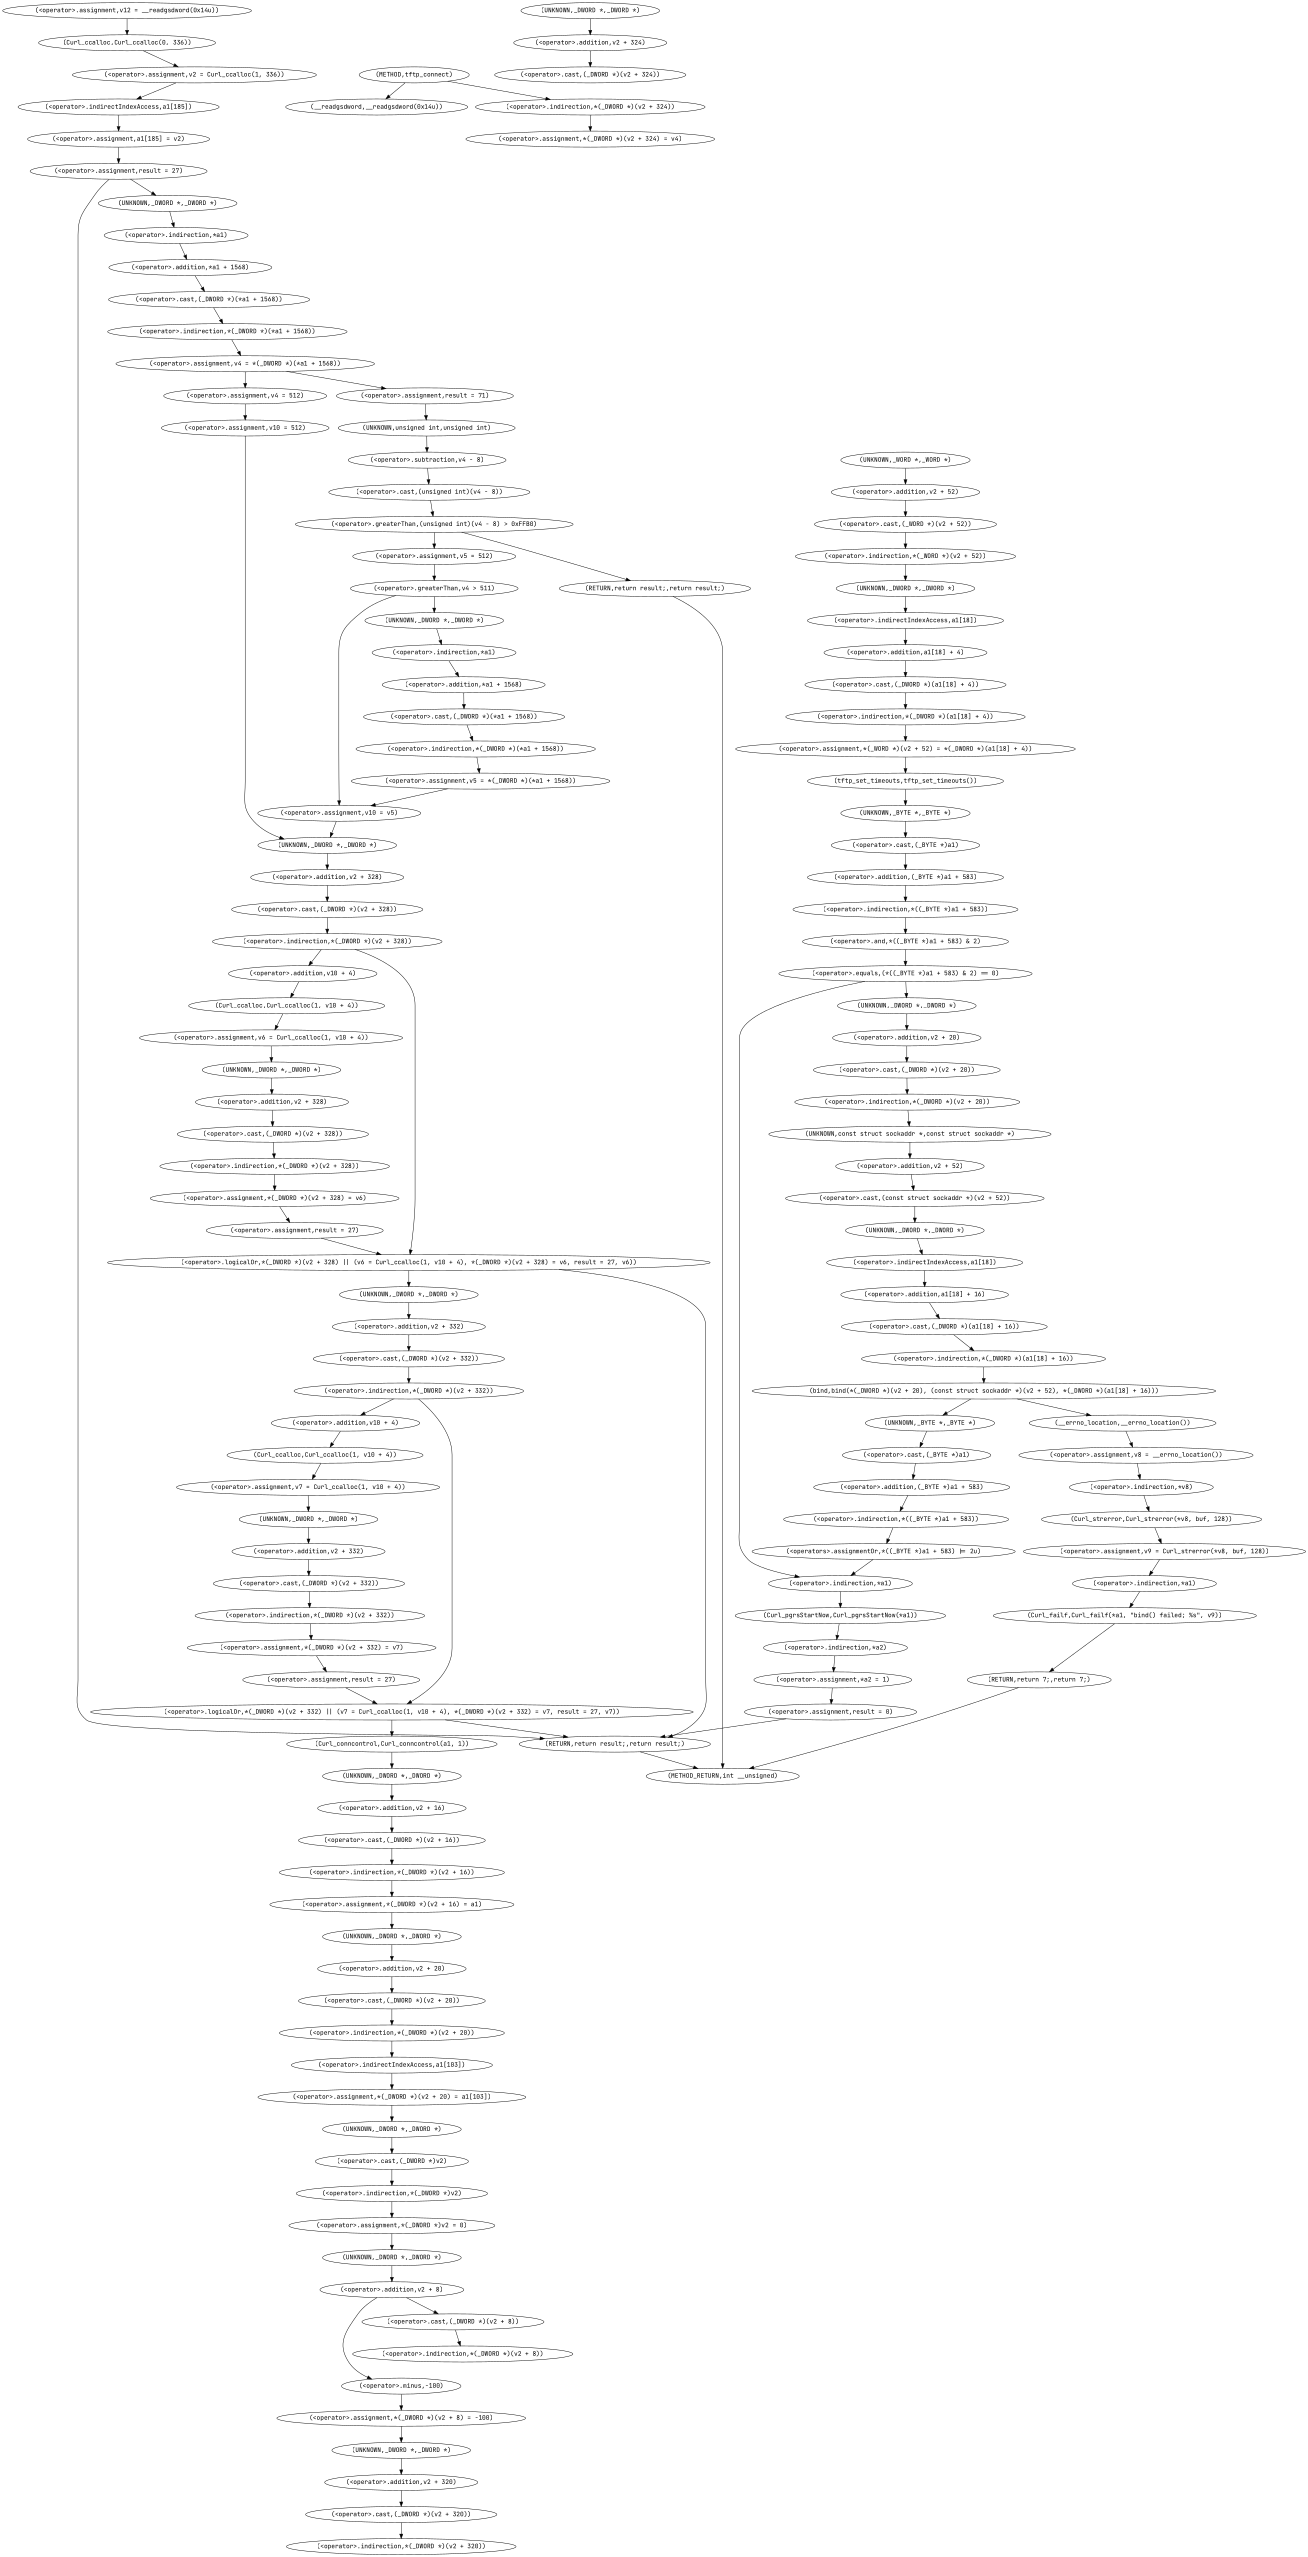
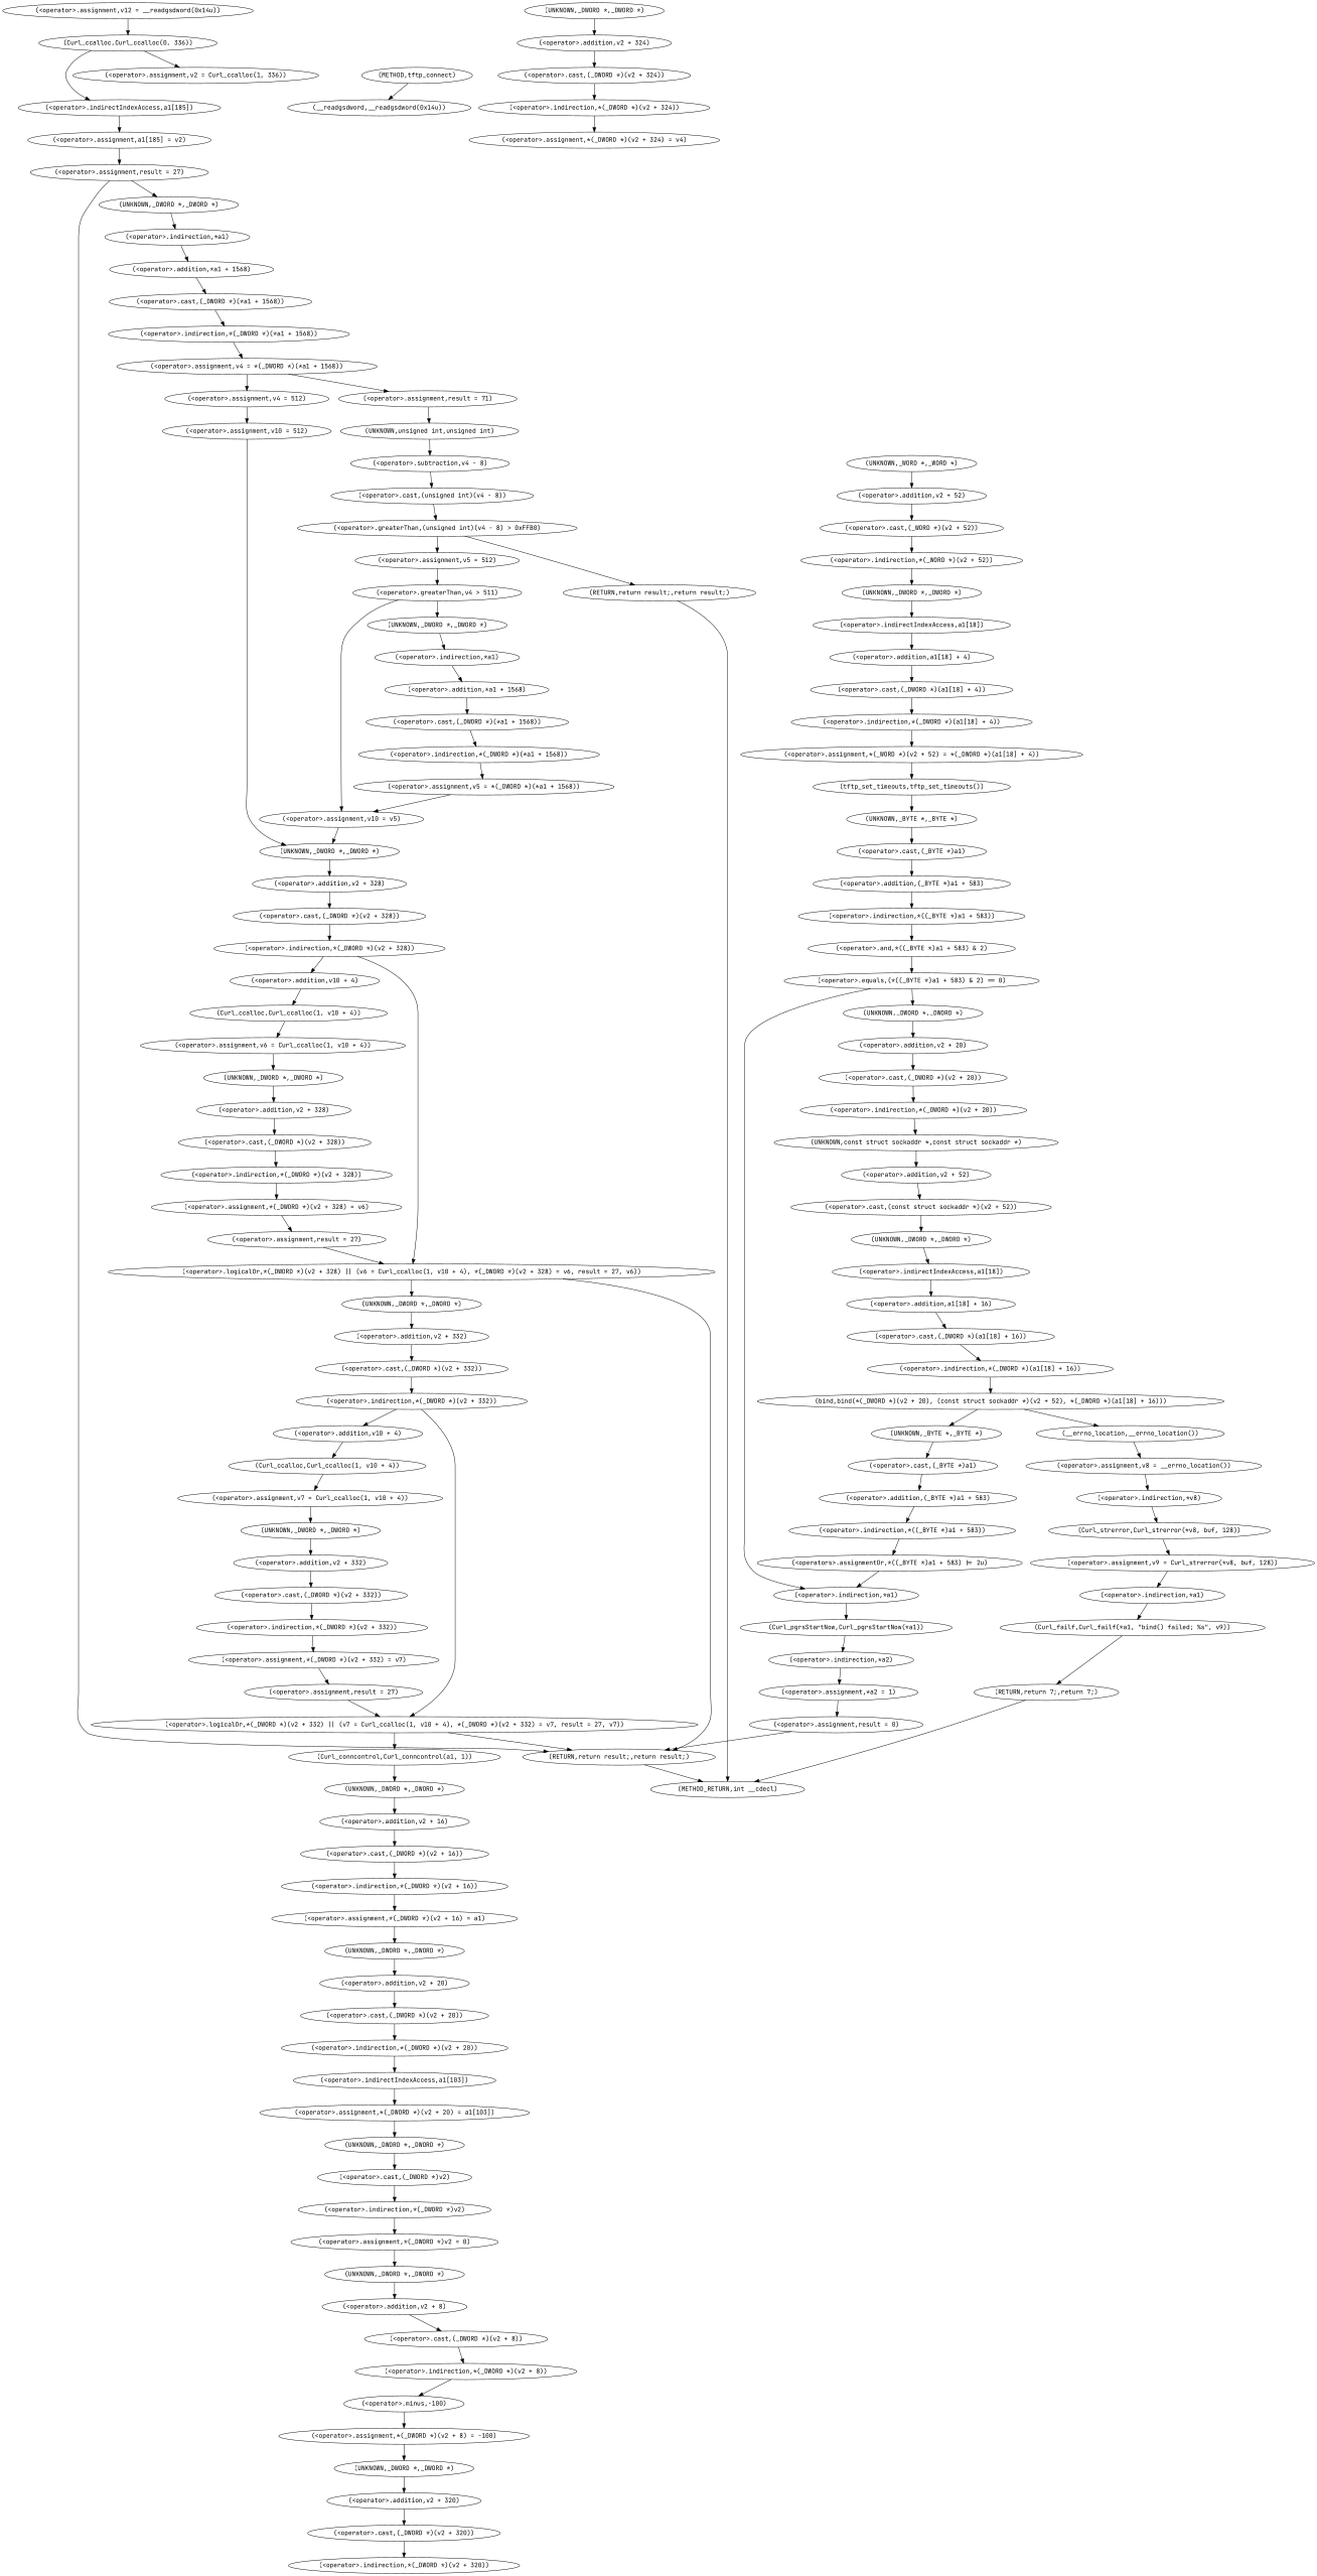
  digraph {
    fontname="JetBrains Mono"
    node [fontname="JetBrains Mono"]
    edge [fontname="JetBrains Mono"]
    n1 [label="(<operator>.assignment,v12 = __readgsdword(0x14u))"]
    n2 [label="(Curl_ccalloc,Curl_ccalloc(0, 336))"]
    n3 [label="(<operator>.assignment,v2 = Curl_ccalloc(1, 336))"]
    n4 [label="(__readgsdword,__readgsdword(0x14u))"]
    n5 [label="(<operator>.indirectIndexAccess,a1[185])"]
    n6 [label="(<operator>.assignment,a1[185] = v2)"]
    n7 [label="(<operator>.assignment,result = 27)"]
    n8 [label="(UNKNOWN,_DWORD *,_DWORD *)"]
    n9 [label="(RETURN,return result;,return result;)"]
    n10 [label="(<operator>.indirection,*a1)"]
-   n11 [label="(METHOD_RETURN,int __unsigned)"]
+   n11 [label="(METHOD_RETURN,int __cdecl)"]
    n12 [label="(<operator>.assignment,v4 = *(_DWORD *)(*a1 + 1568))"]
    n13 [label="(<operator>.assignment,result = 71)"]
    n14 [label="(<operator>.assignment,v4 = 512)"]
    n15 [label="(UNKNOWN,unsigned int,unsigned int)"]
    n16 [label="(<operator>.assignment,v10 = 512)"]
    n17 [label="(<operator>.indirection,*(_DWORD *)(*a1 + 1568))"]
    n18 [label="(<operator>.cast,(_DWORD *)(*a1 + 1568))"]
    n19 [label="(<operator>.addition,*a1 + 1568)"]
    n20 [label="(<operator>.subtraction,v4 - 8)"]
    n21 [label="(<operator>.greaterThan,(unsigned int)(v4 - 8) > 0xFFB0)"]
    n22 [label="(RETURN,return result;,return result;)"]
    n23 [label="(<operator>.assignment,v5 = 512)"]
    n24 [label="(<operator>.greaterThan,v4 > 511)"]
    n25 [label="(<operator>.cast,(unsigned int)(v4 - 8))"]
    n26 [label="(UNKNOWN,_DWORD *,_DWORD *)"]
    n27 [label="(<operator>.assignment,v10 = v5)"]
    n28 [label="(<operator>.indirection,*a1)"]
    n29 [label="(UNKNOWN,_DWORD *,_DWORD *)"]
    n30 [label="(<operator>.assignment,v5 = *(_DWORD *)(*a1 + 1568))"]
    n31 [label="(<operator>.indirection,*(_DWORD *)(*a1 + 1568))"]
    n32 [label="(<operator>.cast,(_DWORD *)(*a1 + 1568))"]
    n33 [label="(<operator>.addition,*a1 + 1568)"]
    n34 [label="(<operator>.addition,v2 + 328)"]
    n35 [label="(<operator>.logicalOr,*(_DWORD *)(v2 + 328) || (v6 = Curl_ccalloc(1, v10 + 4), *(_DWORD *)(v2 + 328) = v6, result = 27, v6))"]
    n36 [label="(UNKNOWN,_DWORD *,_DWORD *)"]
    n37 [label="(<operator>.addition,v2 + 332)"]
    n38 [label="(<operator>.indirection,*(_DWORD *)(v2 + 328))"]
    n39 [label="(<operator>.addition,v10 + 4)"]
    n40 [label="(Curl_ccalloc,Curl_ccalloc(1, v10 + 4))"]
    n41 [label="(<operator>.cast,(_DWORD *)(v2 + 328))"]
    n42 [label="(<operator>.assignment,v6 = Curl_ccalloc(1, v10 + 4))"]
    n43 [label="(UNKNOWN,_DWORD *,_DWORD *)"]
    n44 [label="(<operator>.addition,v2 + 328)"]
    n45 [label="(<operator>.assignment,*(_DWORD *)(v2 + 328) = v6)"]
    n46 [label="(<operator>.assignment,result = 27)"]
    n47 [label="(<operator>.indirection,*(_DWORD *)(v2 + 328))"]
    n48 [label="(<operator>.cast,(_DWORD *)(v2 + 328))"]
    n49 [label="(<operator>.logicalOr,*(_DWORD *)(v2 + 332) || (v7 = Curl_ccalloc(1, v10 + 4), *(_DWORD *)(v2 + 332) = v7, result = 27, v7))"]
    n50 [label="(Curl_conncontrol,Curl_conncontrol(a1, 1))"]
    n51 [label="(UNKNOWN,_DWORD *,_DWORD *)"]
    n52 [label="(<operator>.indirection,*(_DWORD *)(v2 + 332))"]
    n53 [label="(<operator>.addition,v10 + 4)"]
    n54 [label="(Curl_ccalloc,Curl_ccalloc(1, v10 + 4))"]
    n55 [label="(<operator>.cast,(_DWORD *)(v2 + 332))"]
    n56 [label="(<operator>.assignment,v7 = Curl_ccalloc(1, v10 + 4))"]
    n57 [label="(UNKNOWN,_DWORD *,_DWORD *)"]
    n58 [label="(<operator>.addition,v2 + 332)"]
    n59 [label="(<operator>.assignment,*(_DWORD *)(v2 + 332) = v7)"]
    n60 [label="(<operator>.assignment,result = 27)"]
    n61 [label="(<operator>.indirection,*(_DWORD *)(v2 + 332))"]
    n62 [label="(<operator>.cast,(_DWORD *)(v2 + 332))"]
    n63 [label="(<operator>.addition,v2 + 16)"]
    n64 [label="(<operator>.assignment,*(_DWORD *)(v2 + 16) = a1)"]
    n65 [label="(UNKNOWN,_DWORD *,_DWORD *)"]
    n66 [label="(<operator>.addition,v2 + 20)"]
    n67 [label="(<operator>.indirection,*(_DWORD *)(v2 + 16))"]
    n68 [label="(<operator>.cast,(_DWORD *)(v2 + 16))"]
    n69 [label="(<operator>.assignment,*(_DWORD *)(v2 + 20) = a1[103])"]
    n70 [label="(UNKNOWN,_DWORD *,_DWORD *)"]
    n71 [label="(<operator>.cast,(_DWORD *)v2)"]
    n72 [label="(<operator>.indirection,*(_DWORD *)(v2 + 20))"]
    n73 [label="(<operator>.indirectIndexAccess,a1[103])"]
    n74 [label="(<operator>.cast,(_DWORD *)(v2 + 20))"]
    n75 [label="(<operator>.assignment,*(_DWORD *)v2 = 0)"]
    n76 [label="(UNKNOWN,_DWORD *,_DWORD *)"]
    n77 [label="(<operator>.addition,v2 + 8)"]
    n78 [label="(<operator>.indirection,*(_DWORD *)v2)"]
    n79 [label="(<operator>.assignment,*(_DWORD *)(v2 + 8) = -100)"]
    n80 [label="(UNKNOWN,_DWORD *,_DWORD *)"]
    n81 [label="(<operator>.addition,v2 + 320)"]
    n82 [label="(<operator>.indirection,*(_DWORD *)(v2 + 8))"]
    n83 [label="(<operator>.minus,-100)"]
    n84 [label="(<operator>.cast,(_DWORD *)(v2 + 8))"]
    n85 [label="(UNKNOWN,_DWORD *,_DWORD *)"]
    n86 [label="(<operator>.addition,v2 + 324)"]
    n87 [label="(<operator>.indirection,*(_DWORD *)(v2 + 320))"]
    n88 [label="(<operator>.cast,(_DWORD *)(v2 + 320))"]
    n89 [label="(<operator>.assignment,*(_DWORD *)(v2 + 324) = v4)"]
    n90 [label="(UNKNOWN,_WORD *,_WORD *)"]
    n91 [label="(<operator>.addition,v2 + 52)"]
    n92 [label="(<operator>.indirection,*(_DWORD *)(v2 + 324))"]
    n93 [label="(<operator>.cast,(_DWORD *)(v2 + 324))"]
    n94 [label="(<operator>.assignment,*(_WORD *)(v2 + 52) = *(_DWORD *)(a1[18] + 4))"]
    n95 [label="(tftp_set_timeouts,tftp_set_timeouts())"]
    n96 [label="(UNKNOWN,_BYTE *,_BYTE *)"]
    n97 [label="(<operator>.indirection,*(_WORD *)(v2 + 52))"]
    n98 [label="(UNKNOWN,_DWORD *,_DWORD *)"]
    n99 [label="(<operator>.indirectIndexAccess,a1[18])"]
    n100 [label="(<operator>.cast,(_WORD *)(v2 + 52))"]
    n101 [label="(<operator>.indirection,*(_DWORD *)(a1[18] + 4))"]
    n102 [label="(<operator>.cast,(_DWORD *)(a1[18] + 4))"]
    n103 [label="(<operator>.addition,a1[18] + 4)"]
    n104 [label="(<operator>.cast,(_BYTE *)a1)"]
    n105 [label="(<operator>.equals,(*((_BYTE *)a1 + 583) & 2) == 0)"]
    n106 [label="(UNKNOWN,_DWORD *,_DWORD *)"]
    n107 [label="(<operator>.indirection,*a1)"]
    n108 [label="(<operator>.addition,v2 + 20)"]
    n109 [label="(Curl_pgrsStartNow,Curl_pgrsStartNow(*a1))"]
    n110 [label="(<operator>.and,*((_BYTE *)a1 + 583) & 2)"]
    n111 [label="(<operator>.indirection,*((_BYTE *)a1 + 583))"]
    n112 [label="(<operator>.addition,(_BYTE *)a1 + 583)"]
    n113 [label="(bind,bind(*(_DWORD *)(v2 + 20), (const struct sockaddr *)(v2 + 52), *(_DWORD *)(a1[18] + 16)))"]
    n114 [label="(__errno_location,__errno_location())"]
    n115 [label="(UNKNOWN,_BYTE *,_BYTE *)"]
    n116 [label="(<operator>.assignment,v8 = __errno_location())"]
    n117 [label="(<operator>.cast,(_BYTE *)a1)"]
    n118 [label="(<operator>.indirection,*(_DWORD *)(v2 + 20))"]
    n119 [label="(UNKNOWN,const struct sockaddr *,const struct sockaddr *)"]
    n120 [label="(<operator>.addition,v2 + 52)"]
    n121 [label="(<operator>.cast,(_DWORD *)(v2 + 20))"]
    n122 [label="(<operator>.cast,(const struct sockaddr *)(v2 + 52))"]
    n123 [label="(UNKNOWN,_DWORD *,_DWORD *)"]
    n124 [label="(<operator>.indirectIndexAccess,a1[18])"]
    n125 [label="(<operator>.indirection,*(_DWORD *)(a1[18] + 16))"]
    n126 [label="(<operator>.cast,(_DWORD *)(a1[18] + 16))"]
    n127 [label="(<operator>.addition,a1[18] + 16)"]
    n128 [label="(<operator>.indirection,*v8)"]
    n129 [label="(Curl_strerror,Curl_strerror(*v8, buf, 128))"]
    n130 [label="(<operator>.assignment,v9 = Curl_strerror(*v8, buf, 128))"]
    n131 [label="(<operator>.indirection,*a1)"]
    n132 [label="(Curl_failf,Curl_failf(*a1, \"bind() failed; %s\", v9))"]
    n133 [label="(RETURN,return 7;,return 7;)"]
    n134 [label="(<operators>.assignmentOr,*((_BYTE *)a1 + 583) |= 2u)"]
    n135 [label="(<operator>.indirection,*((_BYTE *)a1 + 583))"]
    n136 [label="(<operator>.addition,(_BYTE *)a1 + 583)"]
    n137 [label="(<operator>.indirection,*a2)"]
    n138 [label="(<operator>.assignment,*a2 = 1)"]
    n139 [label="(<operator>.assignment,result = 0)"]
    n140 [label="(METHOD,tftp_connect)"]
    n1 -> n2
    n2 -> n3
-   n3 -> n5
+   n2 -> n5
    n5 -> n6
    n6 -> n7
    n7 -> n8
    n7 -> n9
    n8 -> n10
    n9 -> n11
    n10 -> n19
    n12 -> n13
    n12 -> n14
    n13 -> n15
    n14 -> n16
    n15 -> n20
    n16 -> n29
    n17 -> n12
    n18 -> n17
    n19 -> n18
    n20 -> n25
    n21 -> n22
    n21 -> n23
    n22 -> n11
    n23 -> n24
    n24 -> n26
    n24 -> n27
    n25 -> n21
    n26 -> n28
    n27 -> n29
    n28 -> n33
    n29 -> n34
    n30 -> n27
    n31 -> n30
    n32 -> n31
    n33 -> n32
    n34 -> n41
    n35 -> n9
    n35 -> n36
    n36 -> n37
    n37 -> n55
    n38 -> n35
    n38 -> n39
    n39 -> n40
    n40 -> n42
    n41 -> n38
    n42 -> n43
    n43 -> n44
    n44 -> n48
    n45 -> n46
    n46 -> n35
    n47 -> n45
    n48 -> n47
    n49 -> n9
    n49 -> n50
    n50 -> n51
    n51 -> n63
    n52 -> n49
    n52 -> n53
    n53 -> n54
    n54 -> n56
    n55 -> n52
    n56 -> n57
    n57 -> n58
    n58 -> n62
    n59 -> n60
    n60 -> n49
    n61 -> n59
    n62 -> n61
    n63 -> n68
    n64 -> n65
    n65 -> n66
    n66 -> n74
    n67 -> n64
    n68 -> n67
    n69 -> n70
    n70 -> n71
    n71 -> n78
    n72 -> n73
    n73 -> n69
    n74 -> n72
    n75 -> n76
    n76 -> n77
    n77 -> n84
    n78 -> n75
    n79 -> n80
    n80 -> n81
    n81 -> n88
-   n77 -> n83
+   n82 -> n83
    n83 -> n79
    n84 -> n82
    n85 -> n86
    n86 -> n93
    n88 -> n87
    n90 -> n91
    n91 -> n100
    n92 -> n89
-   n140 -> n92
+   n93 -> n92
    n94 -> n95
    n95 -> n96
    n96 -> n104
    n97 -> n98
    n98 -> n99
    n99 -> n103
    n100 -> n97
    n101 -> n94
    n102 -> n101
    n103 -> n102
    n104 -> n112
    n105 -> n106
    n105 -> n107
    n106 -> n108
    n107 -> n109
    n108 -> n121
    n109 -> n137
    n110 -> n105
    n111 -> n110
    n112 -> n111
    n113 -> n114
    n113 -> n115
    n114 -> n116
    n115 -> n117
    n116 -> n128
    n117 -> n136
    n118 -> n119
    n119 -> n120
    n120 -> n122
    n121 -> n118
    n122 -> n123
    n123 -> n124
    n124 -> n127
    n125 -> n113
    n126 -> n125
    n127 -> n126
    n128 -> n129
    n129 -> n130
    n130 -> n131
    n131 -> n132
    n132 -> n133
    n133 -> n11
    n134 -> n107
    n135 -> n134
    n136 -> n135
    n137 -> n138
    n138 -> n139
    n139 -> n9
    n140 -> n4
  }
